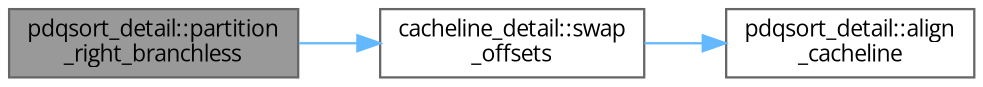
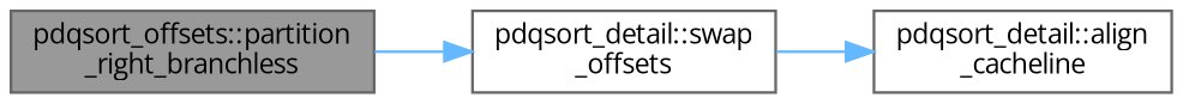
  digraph {
    fontname="Open Sans"
    rankdir=LR
    node [color=grey40 fillcolor=white fontname="Open Sans" fontsize=10 shape=box style=filled]
    edge [color=steelblue1 fontname="Open Sans" fontsize=10 labelfontname=Helvetica labelfontsize=10 style=solid]
-   n1 [color=gray40 fillcolor=grey60 fontcolor=black height=0.2 label="pdqsort_detail::partition\l_right_branchless" width=0.4]
-   n2 [height=0.2 label="cacheline_detail::swap\l_offsets" width=0.4]
+   n1 [color=gray40 fillcolor=grey60 fontcolor=black height=0.2 label="pdqsort_offsets::partition\l_right_branchless" width=0.4]
+   n2 [height=0.2 label="pdqsort_detail::swap\l_offsets" width=0.4]
    n3 [height=0.2 label="pdqsort_detail::align\l_cacheline" width=0.4]
    n1 -> n2
    n2 -> n3
  }
